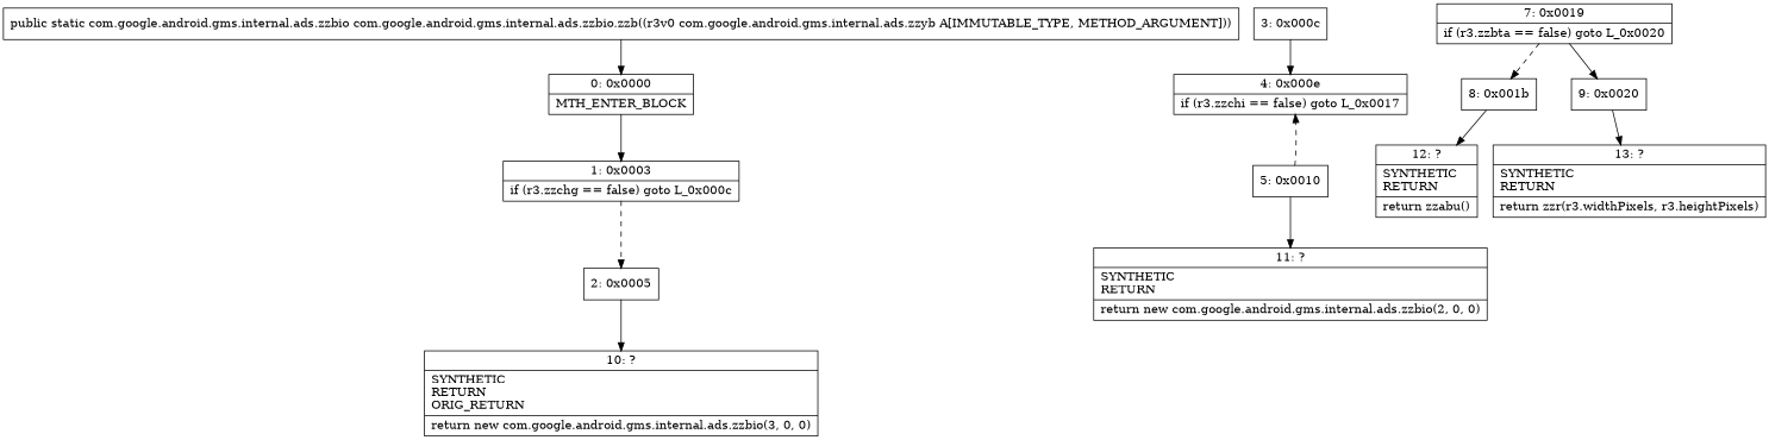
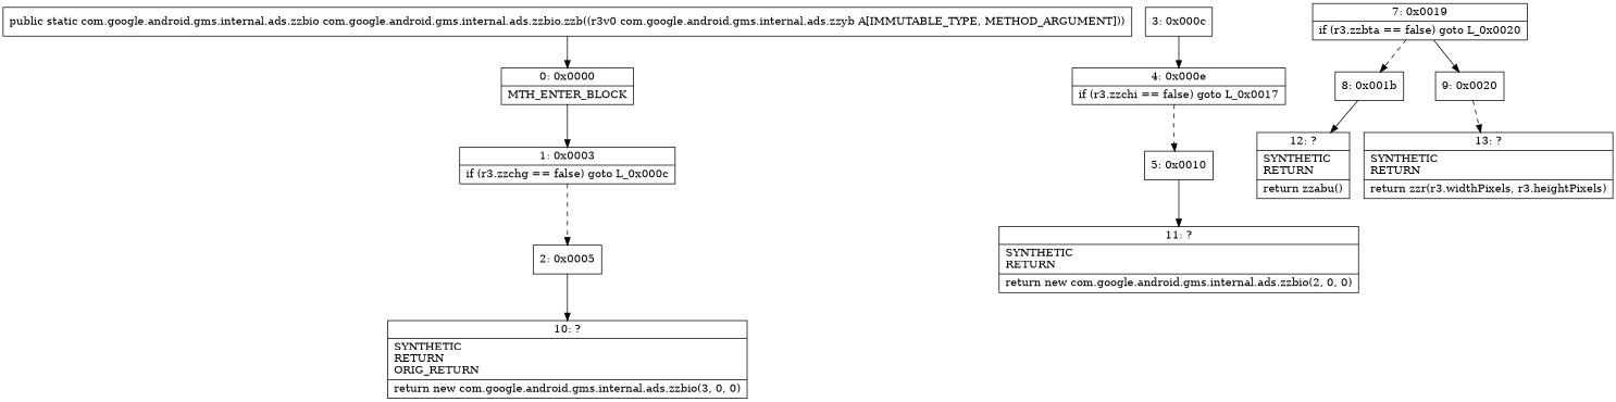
  digraph {
    node [shape=record]
    n1 [label="{0\:\ 0x0000|MTH_ENTER_BLOCK\l}"]
    n2 [label="{1\:\ 0x0003|if (r3.zzchg == false) goto L_0x000c\l}"]
    n3 [label="{2\:\ 0x0005}"]
    n4 [label="{10\:\ ?|SYNTHETIC\lRETURN\lORIG_RETURN\l|return new com.google.android.gms.internal.ads.zzbio(3, 0, 0)\l}"]
    n5 [label="{3\:\ 0x000c}"]
    n6 [label="{4\:\ 0x000e|if (r3.zzchi == false) goto L_0x0017\l}"]
    n7 [label="{5\:\ 0x0010}"]
    n8 [label="{11\:\ ?|SYNTHETIC\lRETURN\l|return new com.google.android.gms.internal.ads.zzbio(2, 0, 0)\l}"]
    n9 [label="{7\:\ 0x0019|if (r3.zzbta == false) goto L_0x0020\l}"]
    n10 [label="{8\:\ 0x001b}"]
    n11 [label="{9\:\ 0x0020}"]
    n12 [label="{12\:\ ?|SYNTHETIC\lRETURN\l|return zzabu()\l}"]
    n13 [label="{13\:\ ?|SYNTHETIC\lRETURN\l|return zzr(r3.widthPixels, r3.heightPixels)\l}"]
    n14 [label="{public static com.google.android.gms.internal.ads.zzbio com.google.android.gms.internal.ads.zzbio.zzb((r3v0 com.google.android.gms.internal.ads.zzyb A[IMMUTABLE_TYPE, METHOD_ARGUMENT])) }"]
    n1 -> n2
    n2 -> n3 [style=dashed]
    n3 -> n4
    n5 -> n6
-   n7 -> n6 [style=dashed]
+   n6 -> n7 [style=dashed]
    n7 -> n8
    n9 -> n10 [style=dashed]
    n9 -> n11
    n10 -> n12
-   n11 -> n13
+   n11 -> n13 [style=dashed]
    n14 -> n1
  }
